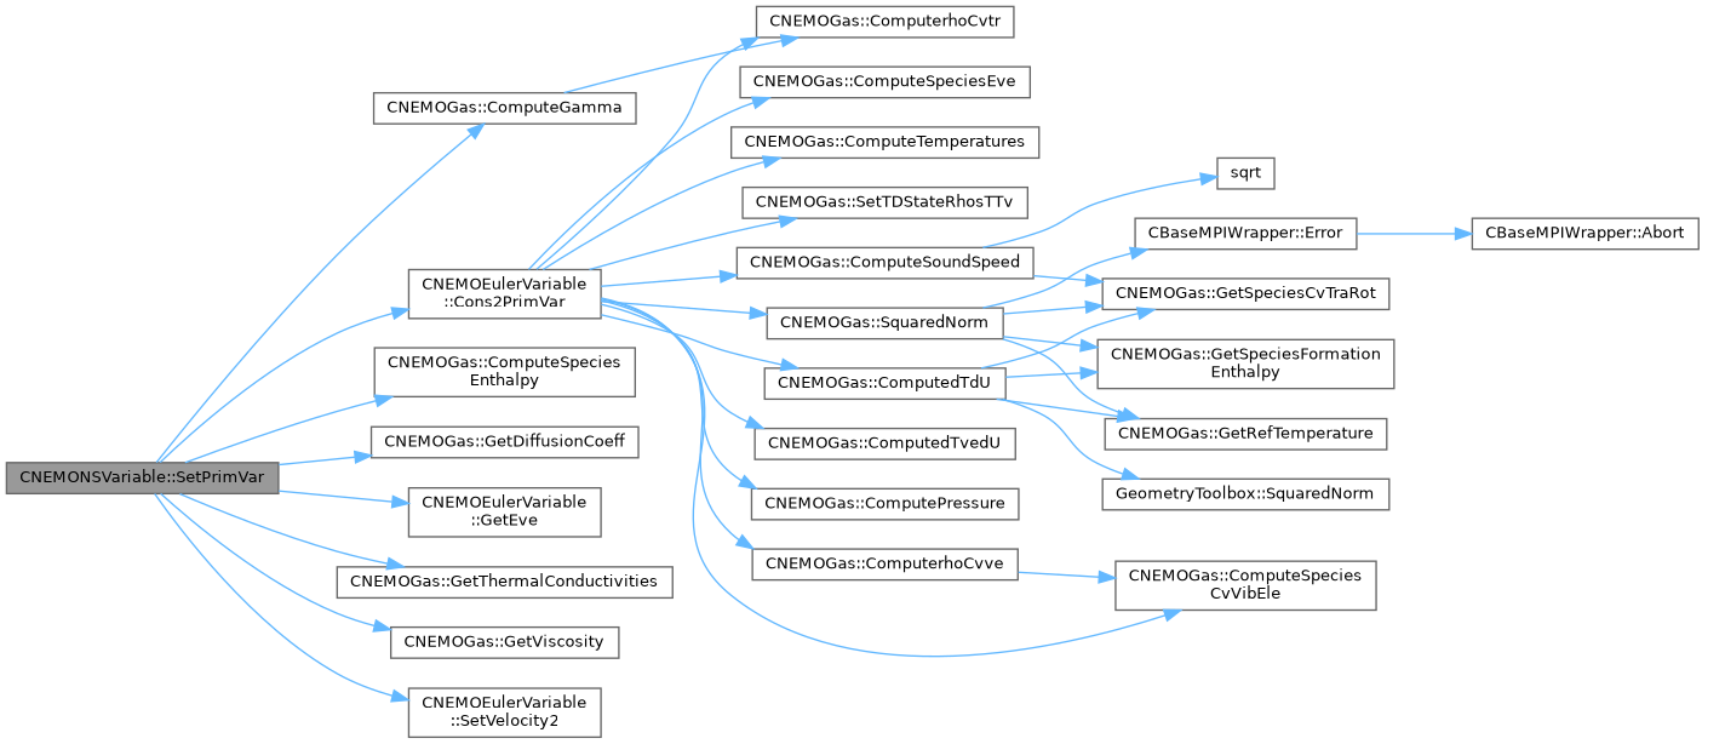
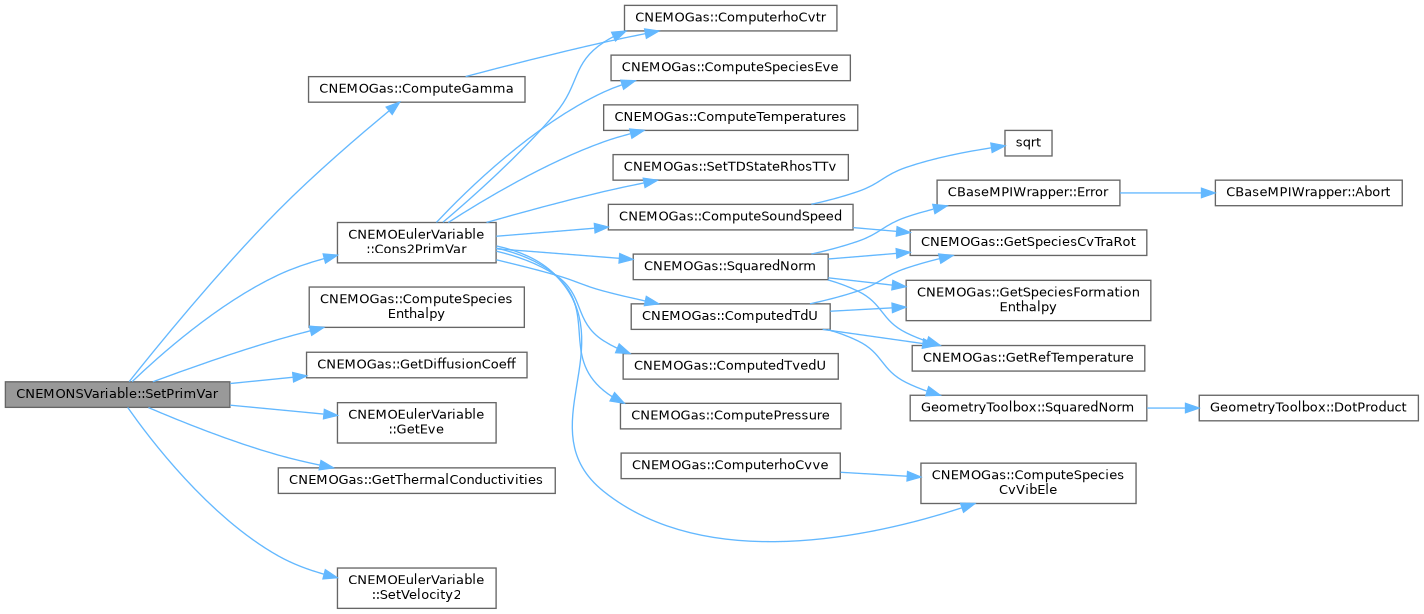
  digraph {
    rankdir=LR
    node [color=grey40 fillcolor=white fontname=Helvetica fontsize=10 shape=box style=filled]
    edge [color=steelblue1 fontname=Helvetica fontsize=10 labelfontname=Helvetica labelfontsize=10 style=solid]
    n1 [color=gray40 fillcolor=grey60 fontcolor=black height=0.2 label="CNEMONSVariable::SetPrimVar" width=0.4]
    n2 [height=0.2 label="CNEMOGas::ComputeGamma" width=0.4]
    n3 [height=0.2 label="CNEMOGas::ComputeSpecies\lEnthalpy" width=0.4]
    n4 [height=0.2 label="CNEMOEulerVariable\l::Cons2PrimVar" width=0.4]
    n5 [height=0.2 label="CNEMOGas::GetDiffusionCoeff" width=0.4]
    n6 [height=0.2 label="CNEMOEulerVariable\l::GetEve" width=0.4]
    n7 [height=0.2 label="CNEMOGas::GetThermalConductivities" width=0.4]
-   n8 [height=0.2 label="CNEMOGas::GetViscosity" width=0.4]
    n9 [height=0.2 label="CNEMOEulerVariable\l::SetVelocity2" width=0.4]
    n10 [height=0.2 label="CNEMOGas::ComputerhoCvtr" width=0.4]
    n11 [height=0.2 label="CNEMOGas::SquaredNorm" width=0.4]
    n12 [height=0.2 label="CNEMOGas::ComputedTdU" width=0.4]
    n13 [height=0.2 label="CNEMOGas::ComputedTvedU" width=0.4]
    n14 [height=0.2 label="CNEMOGas::ComputePressure" width=0.4]
    n15 [height=0.2 label="CNEMOGas::ComputerhoCvve" width=0.4]
    n16 [height=0.2 label="CNEMOGas::ComputeSpecies\lCvVibEle" width=0.4]
    n17 [height=0.2 label="CNEMOGas::ComputeSoundSpeed" width=0.4]
    n18 [height=0.2 label="CNEMOGas::ComputeSpeciesEve" width=0.4]
    n19 [height=0.2 label="CNEMOGas::ComputeTemperatures" width=0.4]
    n20 [height=0.2 label="CNEMOGas::SetTDStateRhosTTv" width=0.4]
    n21 [height=0.2 label="CBaseMPIWrapper::Error" width=0.4]
    n22 [height=0.2 label="CNEMOGas::GetRefTemperature" width=0.4]
    n23 [height=0.2 label="CNEMOGas::GetSpeciesCvTraRot" width=0.4]
    n24 [height=0.2 label="CNEMOGas::GetSpeciesFormation\lEnthalpy" width=0.4]
    n25 [height=0.2 label="GeometryToolbox::SquaredNorm" width=0.4]
    n26 [height=0.2 label=sqrt width=0.4]
    n27 [height=0.2 label="CBaseMPIWrapper::Abort" width=0.4]
+   n28 [height=0.2 label="GeometryToolbox::DotProduct" width=0.4]
    n1 -> n2
    n1 -> n3
    n1 -> n4
    n1 -> n5
    n1 -> n6
    n1 -> n7
-   n1 -> n8
    n1 -> n9
    n2 -> n10
    n4 -> n10
    n4 -> n11
    n4 -> n12
    n4 -> n13
    n4 -> n14
-   n4 -> n15
    n4 -> n16
    n4 -> n17
    n4 -> n18
    n4 -> n19
    n4 -> n20
    n11 -> n21
    n11 -> n22
    n11 -> n23
    n11 -> n24
    n12 -> n22
    n12 -> n23
    n12 -> n24
    n12 -> n25
    n15 -> n16
    n17 -> n23
    n17 -> n26
    n21 -> n27
+   n25 -> n28
  }
